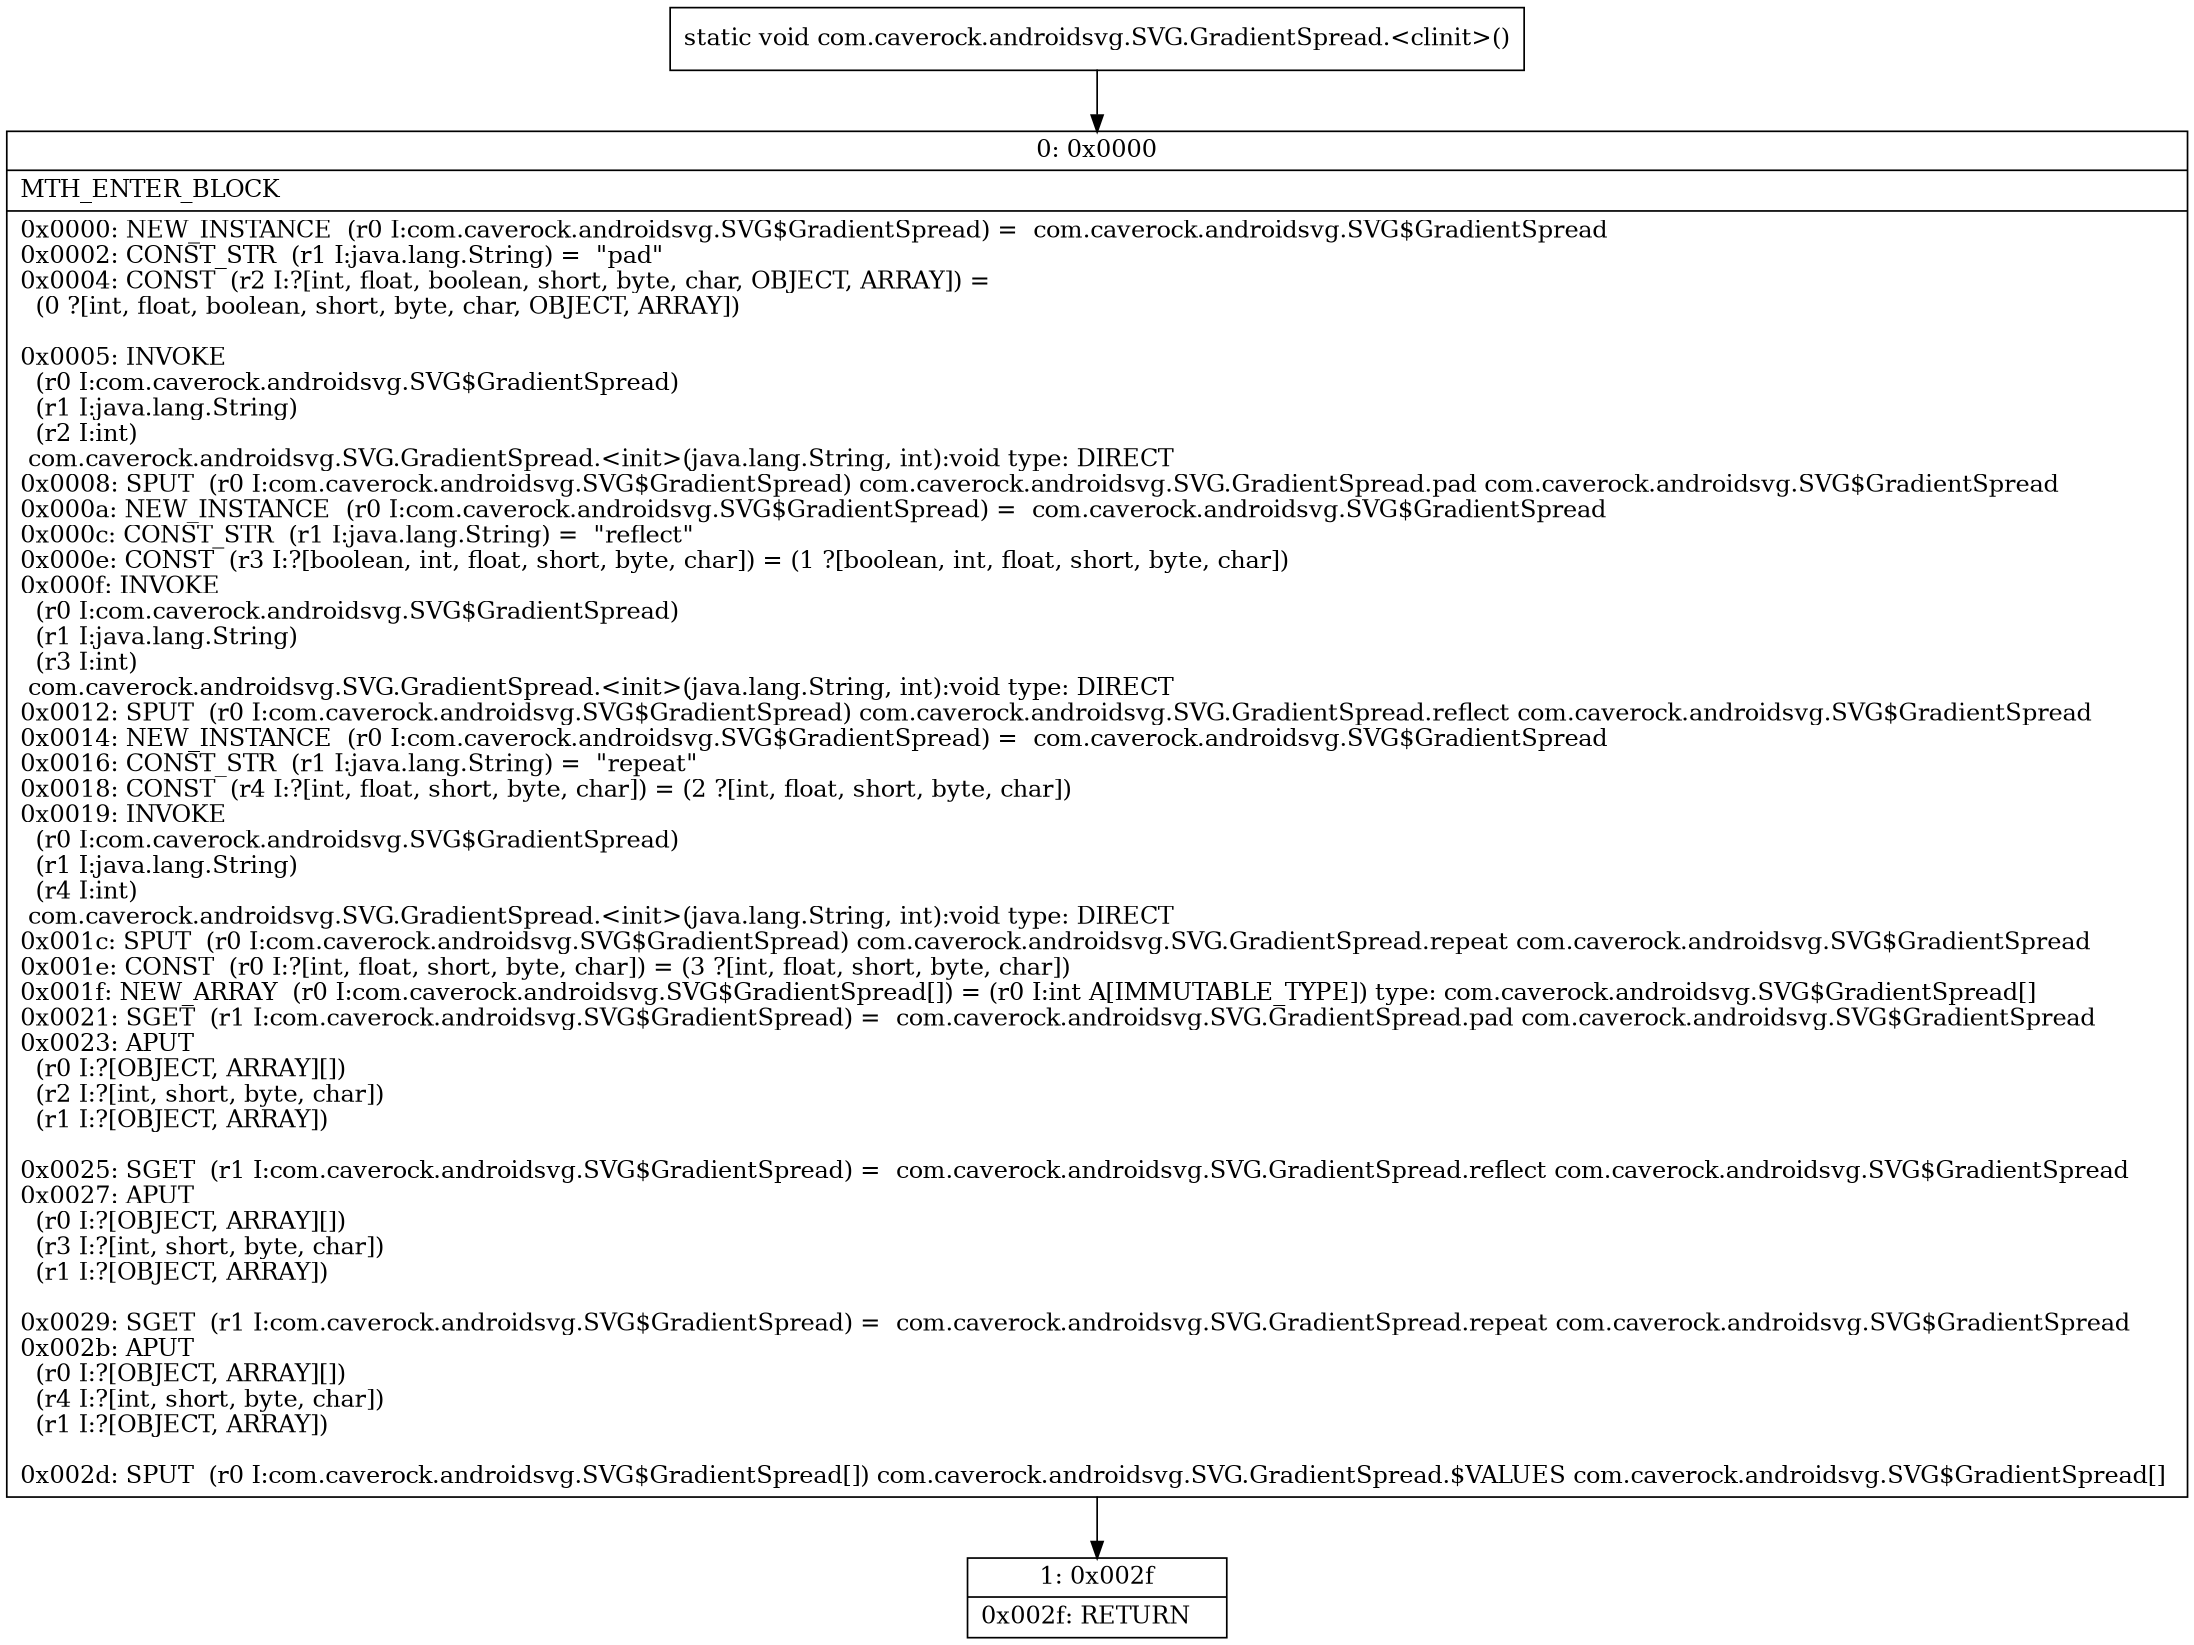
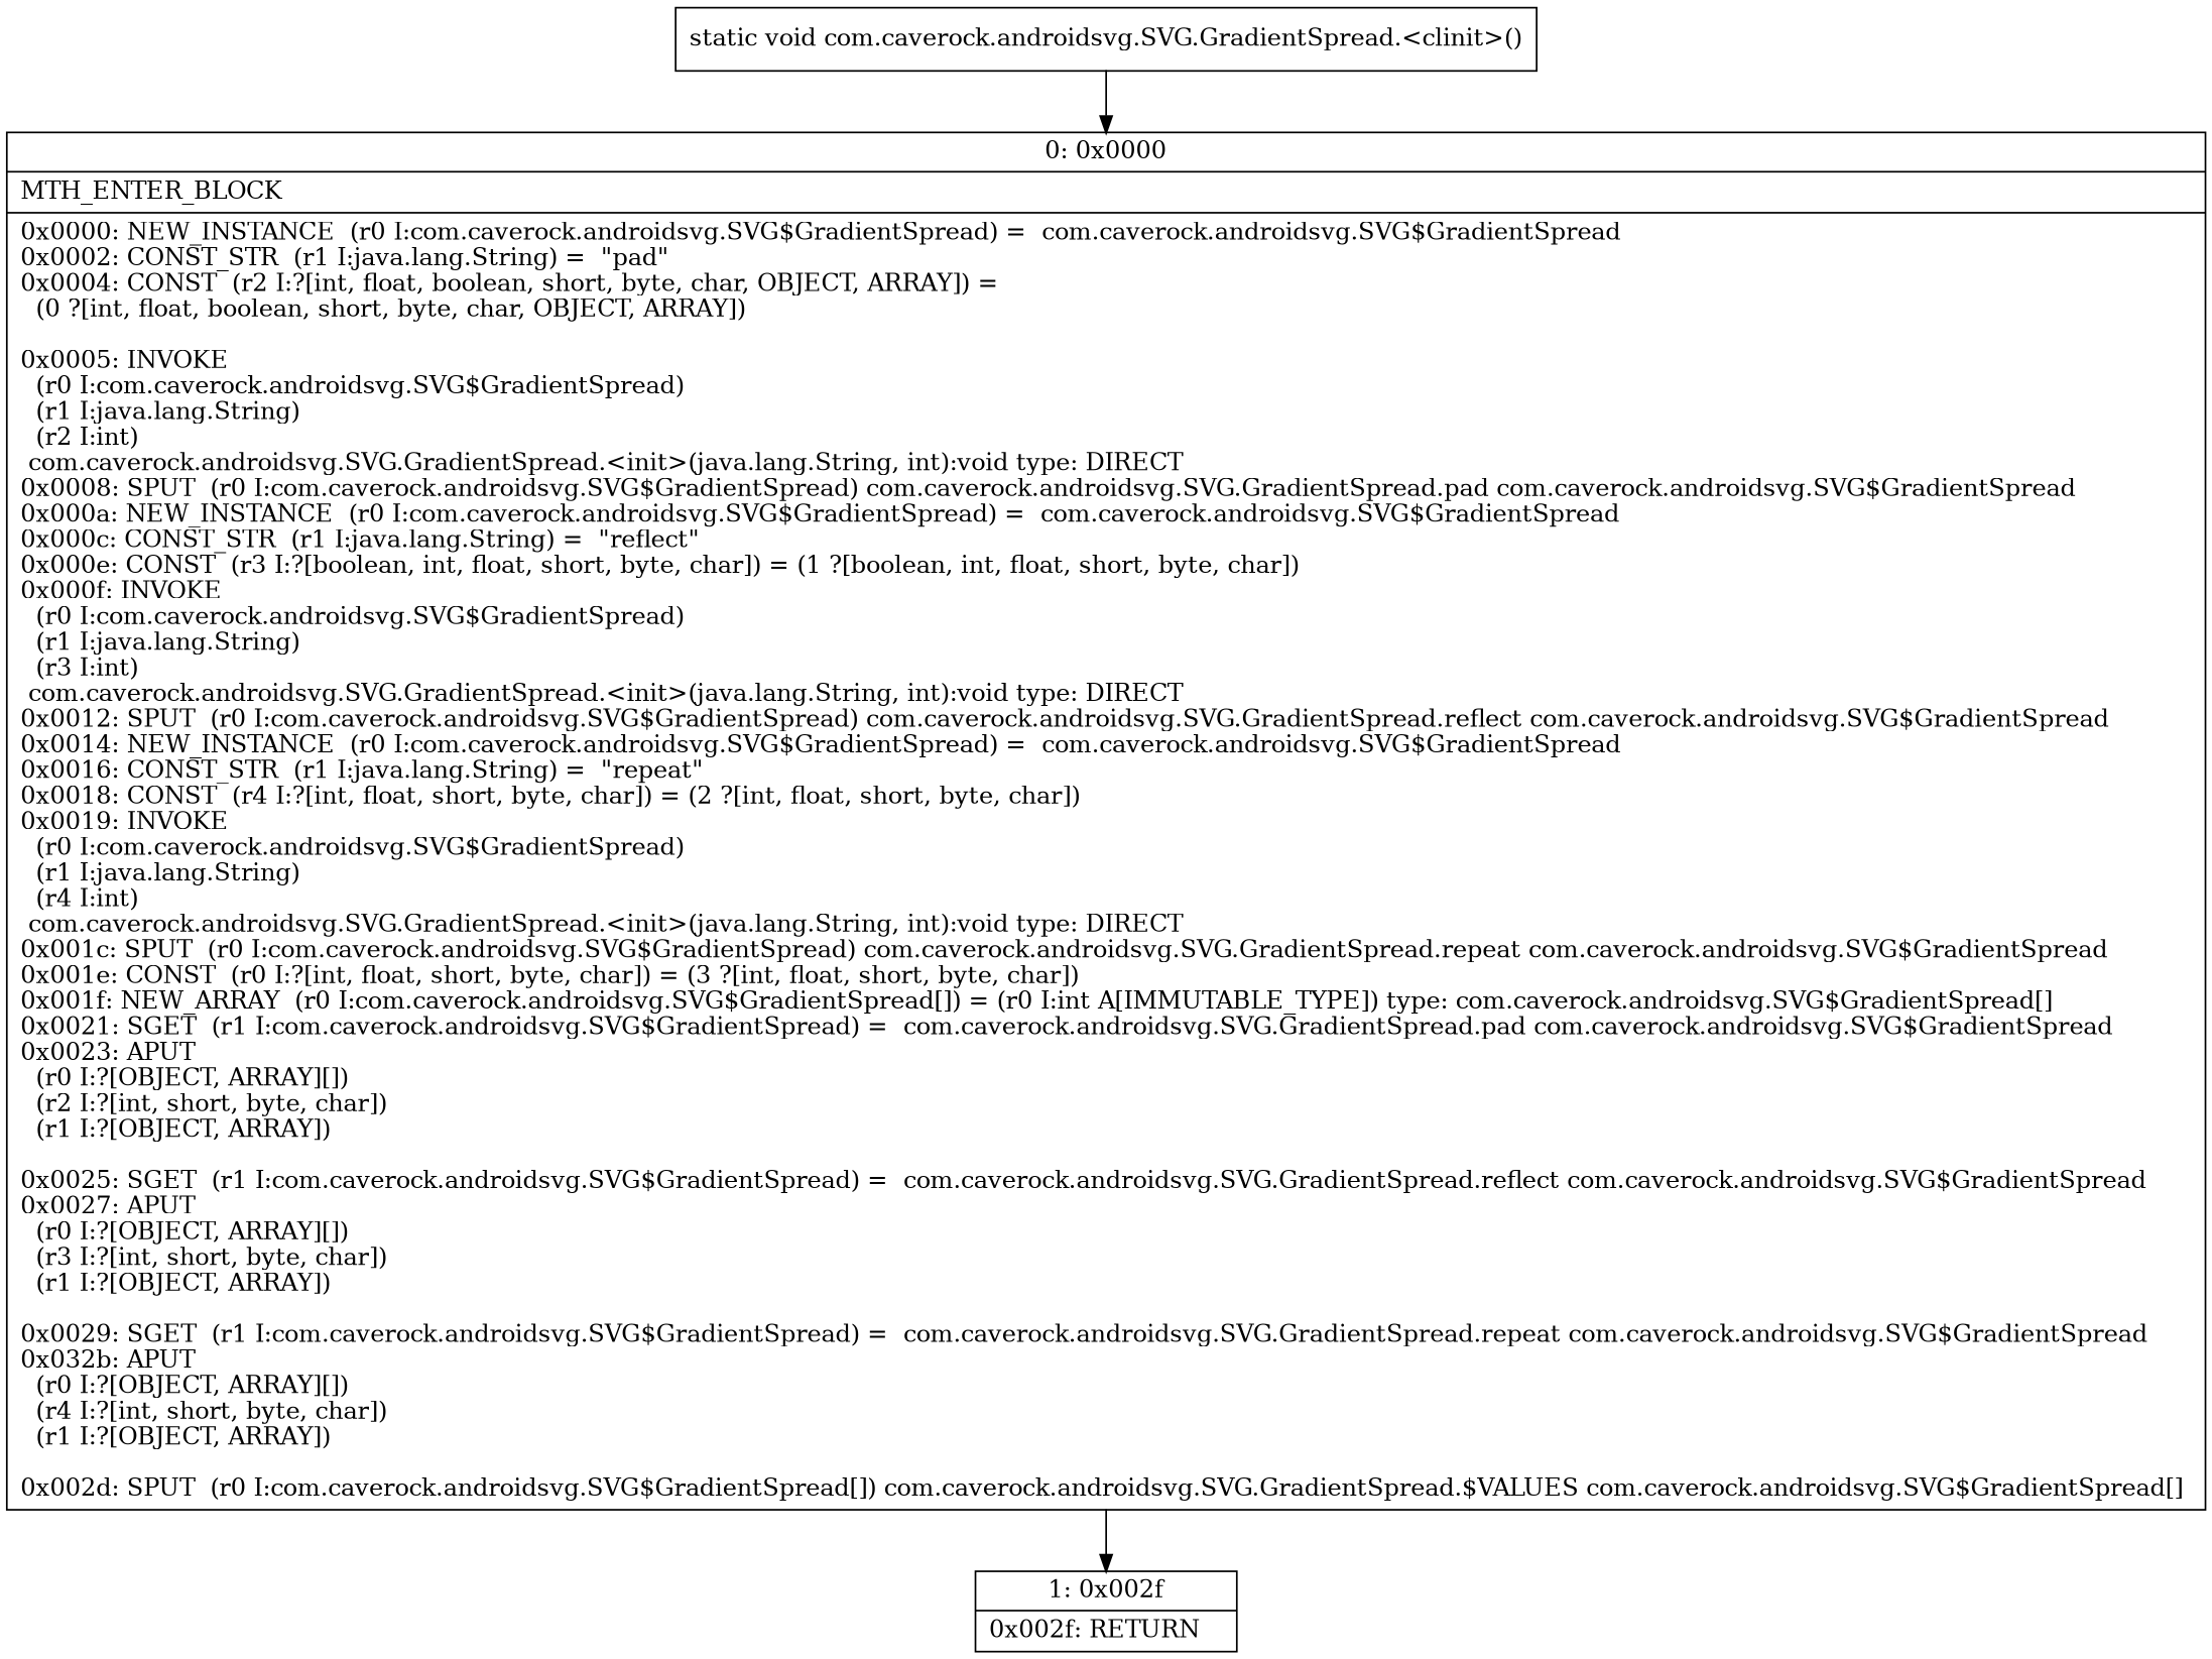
  digraph {
    node [shape=record]
-   n1 [label="{0\:\ 0x0000|MTH_ENTER_BLOCK\l|0x0000: NEW_INSTANCE  (r0 I:com.caverock.androidsvg.SVG$GradientSpread) =  com.caverock.androidsvg.SVG$GradientSpread \l0x0002: CONST_STR  (r1 I:java.lang.String) =  \"pad\" \l0x0004: CONST  (r2 I:?[int, float, boolean, short, byte, char, OBJECT, ARRAY]) = \l  (0 ?[int, float, boolean, short, byte, char, OBJECT, ARRAY])\l \l0x0005: INVOKE  \l  (r0 I:com.caverock.androidsvg.SVG$GradientSpread)\l  (r1 I:java.lang.String)\l  (r2 I:int)\l com.caverock.androidsvg.SVG.GradientSpread.\<init\>(java.lang.String, int):void type: DIRECT \l0x0008: SPUT  (r0 I:com.caverock.androidsvg.SVG$GradientSpread) com.caverock.androidsvg.SVG.GradientSpread.pad com.caverock.androidsvg.SVG$GradientSpread \l0x000a: NEW_INSTANCE  (r0 I:com.caverock.androidsvg.SVG$GradientSpread) =  com.caverock.androidsvg.SVG$GradientSpread \l0x000c: CONST_STR  (r1 I:java.lang.String) =  \"reflect\" \l0x000e: CONST  (r3 I:?[boolean, int, float, short, byte, char]) = (1 ?[boolean, int, float, short, byte, char]) \l0x000f: INVOKE  \l  (r0 I:com.caverock.androidsvg.SVG$GradientSpread)\l  (r1 I:java.lang.String)\l  (r3 I:int)\l com.caverock.androidsvg.SVG.GradientSpread.\<init\>(java.lang.String, int):void type: DIRECT \l0x0012: SPUT  (r0 I:com.caverock.androidsvg.SVG$GradientSpread) com.caverock.androidsvg.SVG.GradientSpread.reflect com.caverock.androidsvg.SVG$GradientSpread \l0x0014: NEW_INSTANCE  (r0 I:com.caverock.androidsvg.SVG$GradientSpread) =  com.caverock.androidsvg.SVG$GradientSpread \l0x0016: CONST_STR  (r1 I:java.lang.String) =  \"repeat\" \l0x0018: CONST  (r4 I:?[int, float, short, byte, char]) = (2 ?[int, float, short, byte, char]) \l0x0019: INVOKE  \l  (r0 I:com.caverock.androidsvg.SVG$GradientSpread)\l  (r1 I:java.lang.String)\l  (r4 I:int)\l com.caverock.androidsvg.SVG.GradientSpread.\<init\>(java.lang.String, int):void type: DIRECT \l0x001c: SPUT  (r0 I:com.caverock.androidsvg.SVG$GradientSpread) com.caverock.androidsvg.SVG.GradientSpread.repeat com.caverock.androidsvg.SVG$GradientSpread \l0x001e: CONST  (r0 I:?[int, float, short, byte, char]) = (3 ?[int, float, short, byte, char]) \l0x001f: NEW_ARRAY  (r0 I:com.caverock.androidsvg.SVG$GradientSpread[]) = (r0 I:int A[IMMUTABLE_TYPE]) type: com.caverock.androidsvg.SVG$GradientSpread[] \l0x0021: SGET  (r1 I:com.caverock.androidsvg.SVG$GradientSpread) =  com.caverock.androidsvg.SVG.GradientSpread.pad com.caverock.androidsvg.SVG$GradientSpread \l0x0023: APUT  \l  (r0 I:?[OBJECT, ARRAY][])\l  (r2 I:?[int, short, byte, char])\l  (r1 I:?[OBJECT, ARRAY])\l \l0x0025: SGET  (r1 I:com.caverock.androidsvg.SVG$GradientSpread) =  com.caverock.androidsvg.SVG.GradientSpread.reflect com.caverock.androidsvg.SVG$GradientSpread \l0x0027: APUT  \l  (r0 I:?[OBJECT, ARRAY][])\l  (r3 I:?[int, short, byte, char])\l  (r1 I:?[OBJECT, ARRAY])\l \l0x0029: SGET  (r1 I:com.caverock.androidsvg.SVG$GradientSpread) =  com.caverock.androidsvg.SVG.GradientSpread.repeat com.caverock.androidsvg.SVG$GradientSpread \l0x002b: APUT  \l  (r0 I:?[OBJECT, ARRAY][])\l  (r4 I:?[int, short, byte, char])\l  (r1 I:?[OBJECT, ARRAY])\l \l0x002d: SPUT  (r0 I:com.caverock.androidsvg.SVG$GradientSpread[]) com.caverock.androidsvg.SVG.GradientSpread.$VALUES com.caverock.androidsvg.SVG$GradientSpread[] \l}"]
+   n1 [label="{0\:\ 0x0000|MTH_ENTER_BLOCK\l|0x0000: NEW_INSTANCE  (r0 I:com.caverock.androidsvg.SVG$GradientSpread) =  com.caverock.androidsvg.SVG$GradientSpread \l0x0002: CONST_STR  (r1 I:java.lang.String) =  \"pad\" \l0x0004: CONST  (r2 I:?[int, float, boolean, short, byte, char, OBJECT, ARRAY]) = \l  (0 ?[int, float, boolean, short, byte, char, OBJECT, ARRAY])\l \l0x0005: INVOKE  \l  (r0 I:com.caverock.androidsvg.SVG$GradientSpread)\l  (r1 I:java.lang.String)\l  (r2 I:int)\l com.caverock.androidsvg.SVG.GradientSpread.\<init\>(java.lang.String, int):void type: DIRECT \l0x0008: SPUT  (r0 I:com.caverock.androidsvg.SVG$GradientSpread) com.caverock.androidsvg.SVG.GradientSpread.pad com.caverock.androidsvg.SVG$GradientSpread \l0x000a: NEW_INSTANCE  (r0 I:com.caverock.androidsvg.SVG$GradientSpread) =  com.caverock.androidsvg.SVG$GradientSpread \l0x000c: CONST_STR  (r1 I:java.lang.String) =  \"reflect\" \l0x000e: CONST  (r3 I:?[boolean, int, float, short, byte, char]) = (1 ?[boolean, int, float, short, byte, char]) \l0x000f: INVOKE  \l  (r0 I:com.caverock.androidsvg.SVG$GradientSpread)\l  (r1 I:java.lang.String)\l  (r3 I:int)\l com.caverock.androidsvg.SVG.GradientSpread.\<init\>(java.lang.String, int):void type: DIRECT \l0x0012: SPUT  (r0 I:com.caverock.androidsvg.SVG$GradientSpread) com.caverock.androidsvg.SVG.GradientSpread.reflect com.caverock.androidsvg.SVG$GradientSpread \l0x0014: NEW_INSTANCE  (r0 I:com.caverock.androidsvg.SVG$GradientSpread) =  com.caverock.androidsvg.SVG$GradientSpread \l0x0016: CONST_STR  (r1 I:java.lang.String) =  \"repeat\" \l0x0018: CONST  (r4 I:?[int, float, short, byte, char]) = (2 ?[int, float, short, byte, char]) \l0x0019: INVOKE  \l  (r0 I:com.caverock.androidsvg.SVG$GradientSpread)\l  (r1 I:java.lang.String)\l  (r4 I:int)\l com.caverock.androidsvg.SVG.GradientSpread.\<init\>(java.lang.String, int):void type: DIRECT \l0x001c: SPUT  (r0 I:com.caverock.androidsvg.SVG$GradientSpread) com.caverock.androidsvg.SVG.GradientSpread.repeat com.caverock.androidsvg.SVG$GradientSpread \l0x001e: CONST  (r0 I:?[int, float, short, byte, char]) = (3 ?[int, float, short, byte, char]) \l0x001f: NEW_ARRAY  (r0 I:com.caverock.androidsvg.SVG$GradientSpread[]) = (r0 I:int A[IMMUTABLE_TYPE]) type: com.caverock.androidsvg.SVG$GradientSpread[] \l0x0021: SGET  (r1 I:com.caverock.androidsvg.SVG$GradientSpread) =  com.caverock.androidsvg.SVG.GradientSpread.pad com.caverock.androidsvg.SVG$GradientSpread \l0x0023: APUT  \l  (r0 I:?[OBJECT, ARRAY][])\l  (r2 I:?[int, short, byte, char])\l  (r1 I:?[OBJECT, ARRAY])\l \l0x0025: SGET  (r1 I:com.caverock.androidsvg.SVG$GradientSpread) =  com.caverock.androidsvg.SVG.GradientSpread.reflect com.caverock.androidsvg.SVG$GradientSpread \l0x0027: APUT  \l  (r0 I:?[OBJECT, ARRAY][])\l  (r3 I:?[int, short, byte, char])\l  (r1 I:?[OBJECT, ARRAY])\l \l0x0029: SGET  (r1 I:com.caverock.androidsvg.SVG$GradientSpread) =  com.caverock.androidsvg.SVG.GradientSpread.repeat com.caverock.androidsvg.SVG$GradientSpread \l0x032b: APUT  \l  (r0 I:?[OBJECT, ARRAY][])\l  (r4 I:?[int, short, byte, char])\l  (r1 I:?[OBJECT, ARRAY])\l \l0x002d: SPUT  (r0 I:com.caverock.androidsvg.SVG$GradientSpread[]) com.caverock.androidsvg.SVG.GradientSpread.$VALUES com.caverock.androidsvg.SVG$GradientSpread[] \l}"]
    n2 [label="{1\:\ 0x002f|0x002f: RETURN   \l}"]
    n3 [label="{static void com.caverock.androidsvg.SVG.GradientSpread.\<clinit\>() }"]
    n1 -> n2
    n3 -> n1
  }
